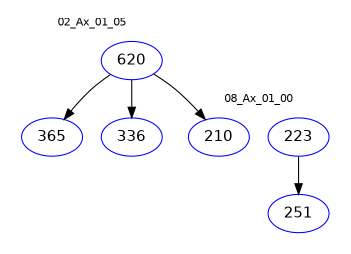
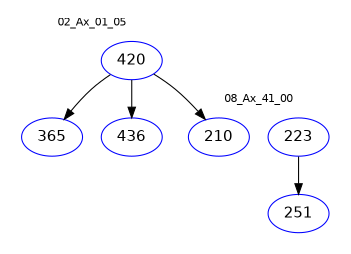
  digraph {
    fontname="DejaVu Sans"
    node [color=blue fontname="DejaVu Sans"]
    edge [color=black fontname="DejaVu Sans"]
-   n1 [label=620]
+   n1 [label=420]
    n2 [label=365]
-   n3 [label=336]
+   n3 [label=436]
    n4 [label=223]
    n5 [label=210]
    n6 [label=251]
    subgraph cluster_1 {
      color=white
      fontsize=10
      label="02_Ax_01_05"
      n1
      n2
      n3
    }
    subgraph cluster_2 {
      color=white
      fontsize=10
-     label="08_Ax_01_00"
+     label="08_Ax_41_00"
      n4
      n5
      n6
    }
    n1 -> n2
    n1 -> n3
    n1 -> n5
    n4 -> n6
  }
